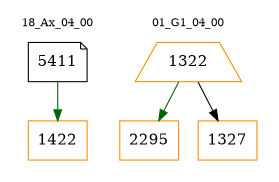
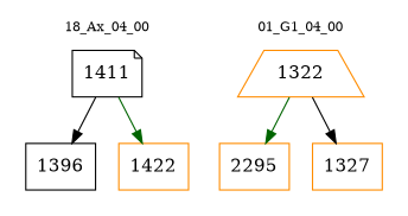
  digraph {
    node [color=darkorange shape=box]
    edge [color=black]
-   n1 [color=black label=5411 shape=note]
+   n1 [color=black label=1411 shape=note]
+   n2 [color=black label=1396]
    n3 [label=1422]
    n4 [label=1322 shape=trapezium]
    n5 [label=2295]
    n6 [label=1327]
    subgraph cluster_1 {
      color=white
      fontsize=10
      label="18_Ax_04_00"
      n1
+     n2
      n3
    }
    subgraph cluster_2 {
      color=white
      fontsize=10
      label="01_G1_04_00"
      n4
      n5
      n6
    }
+   n1 -> n2
    n1 -> n3 [color=darkgreen]
    n4 -> n5 [color=darkgreen]
    n4 -> n6
  }
